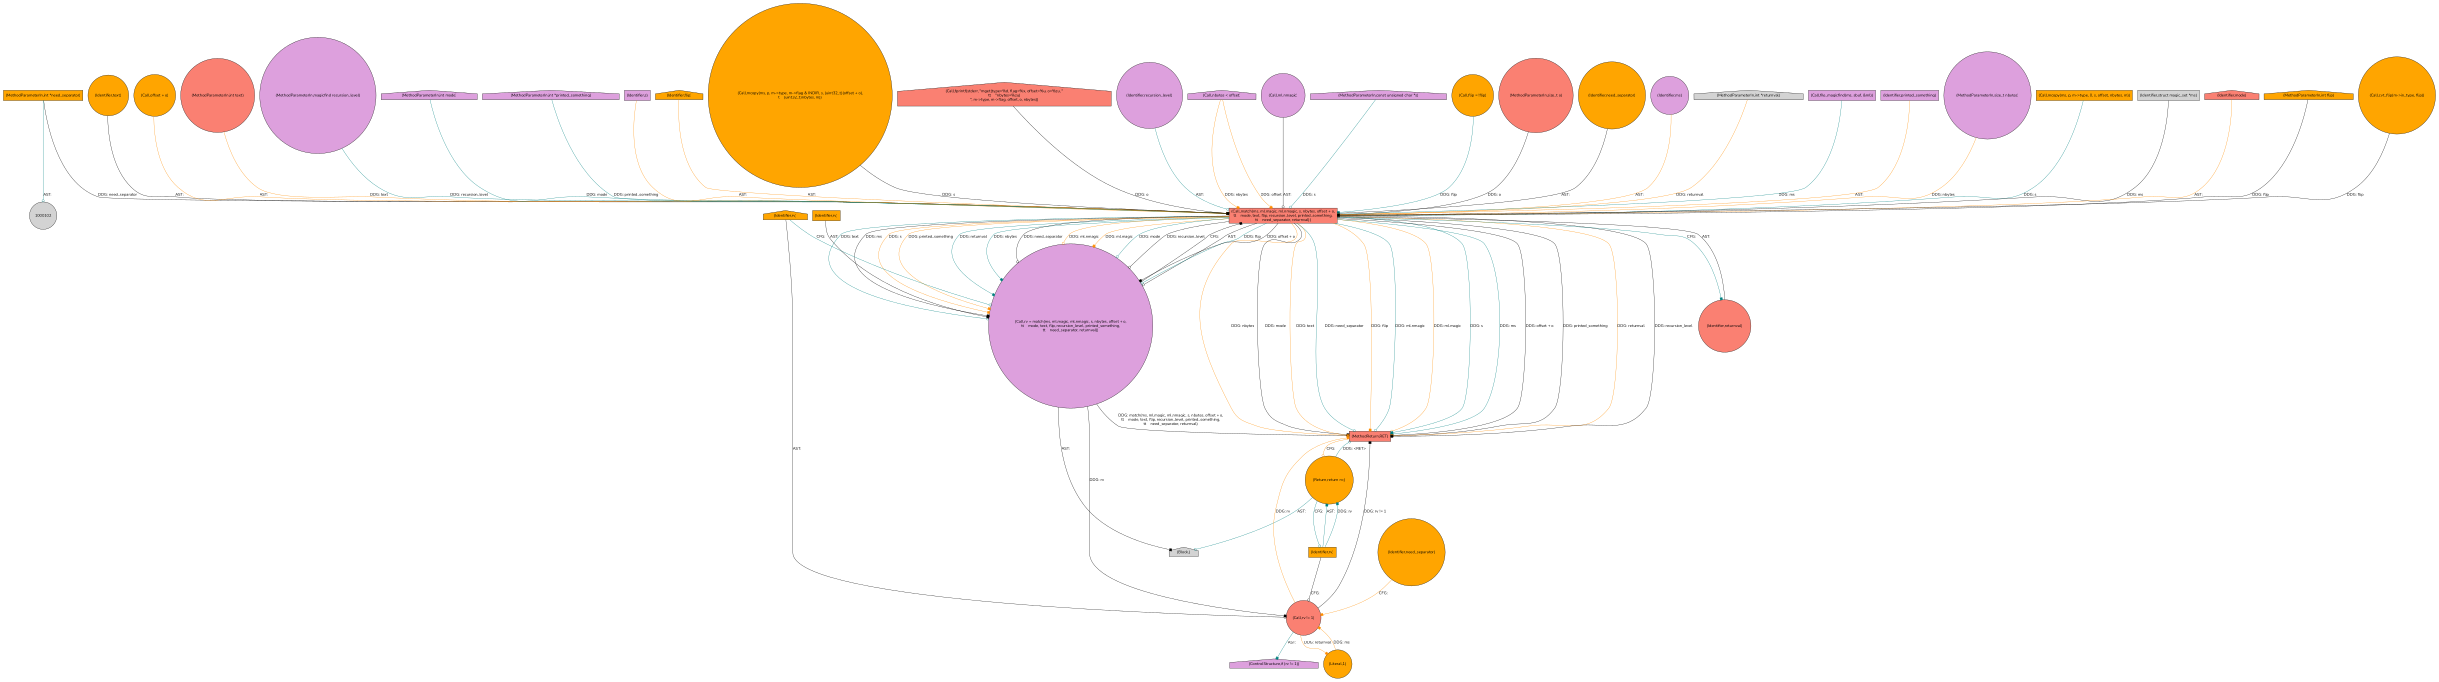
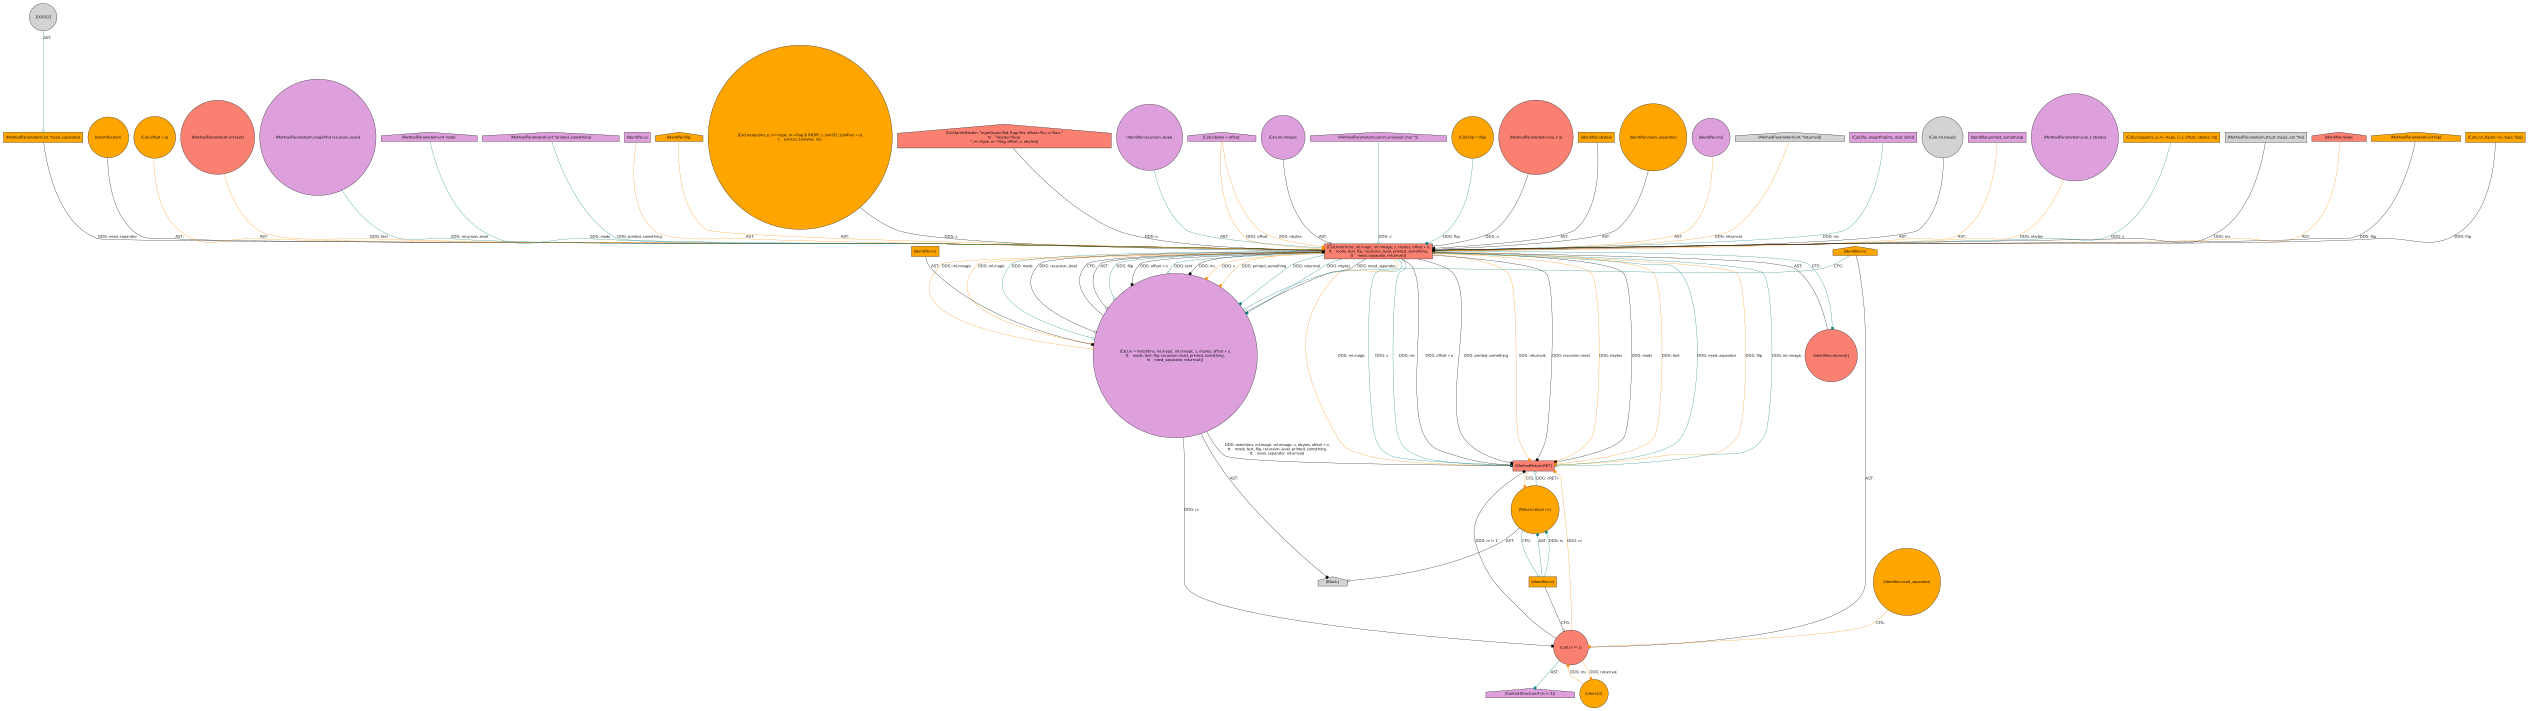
  digraph {
    fontname=Nunito
    node [fillcolor=orange fontname=Nunito shape=circle style=filled]
    edge [arrowhead=box color=black fontname=Nunito]
    n1 [label="(MethodParameterIn,int *need_separator)" shape=box]
    n2 [fillcolor=salmon label="(Call,match(ms, ml.magic, ml.nmagic, s, nbytes, offset + o,\n\t\t    mode, text, flip, recursion_level, printed_something,\n\t\t    need_separator, returnval))" shape=box]
    1000102 [fillcolor=lightgrey]
    n4 [fillcolor=salmon label="(MethodReturn,RET)" shape=box]
    n5 [fillcolor=plum label="(Call,rv = match(ms, ml.magic, ml.nmagic, s, nbytes, offset + o,\n\t\t    mode, text, flip, recursion_level, printed_something,\n\t\t    need_separator, returnval))"]
    n6 [fillcolor=salmon label="(Identifier,returnval)"]
    n7 [label="(Return,return rv;)"]
    n8 [fillcolor=salmon label="(Call,rv != 1)"]
    n9 [fillcolor=lightgrey label="(Block,)" shape=house]
    n10 [fillcolor=plum label="(ControlStructure,if (rv != 1))" shape=house]
    n11 [label="(Literal,1)"]
    n12 [label="(Identifier,rv)" shape=box]
    n13 [label="(Identifier,text)"]
    n14 [label="(Call,offset + o)"]
    n15 [fillcolor=salmon label="(MethodParameterIn,int text)"]
    n16 [fillcolor=plum label="(MethodParameterIn,magicfind recursion_level)"]
    n17 [fillcolor=plum label="(MethodParameterIn,int mode)" shape=house]
    n18 [fillcolor=plum label="(MethodParameterIn,int *printed_something)" shape=house]
    n19 [fillcolor=plum label="(Identifier,s)" shape=box]
    n20 [label="(Identifier,flip)" shape=house]
    n21 [label="(Call,mcopy(ms, p, m->type, m->flag & INDIR, s, (uint32_t)(offset + o),\n\t    (uint32_t)nbytes, m))"]
    n22 [label="(Identifier,rv)" shape=house]
    n23 [fillcolor=salmon label="(Call,fprintf(stderr, \"mget(type=%d, flag=%x, offset=%u, o=%zu, \"\n\t\t    \"nbytes=%zu)\n\", m->type, m->flag, offset, o, nbytes))" shape=house]
    n24 [fillcolor=plum label="(Identifier,recursion_level)"]
    n25 [fillcolor=plum label="(Call,nbytes < offset)" shape=house]
    n26 [fillcolor=plum label="(Call,ml.nmagic)"]
    n27 [fillcolor=plum label="(MethodParameterIn,const unsigned char *s)" shape=house]
    n28 [label="(Call,flip = !flip)"]
    n29 [fillcolor=salmon label="(MethodParameterIn,size_t o)"]
+   n30 [label="(Identifier,nbytes)" shape=box]
    n31 [label="(Identifier,need_separator)"]
    n32 [fillcolor=plum label="(Identifier,ms)"]
    n33 [fillcolor=lightgrey label="(MethodParameterIn,int *returnval)" shape=house]
    n34 [fillcolor=plum label="(Call,file_magicfind(ms, sbuf, &ml))" shape=box]
    n35 [label="(Identifier,need_separator)"]
+   n36 [fillcolor=lightgrey label="(Call,ml.magic)"]
    n37 [fillcolor=plum label="(Identifier,printed_something)" shape=box]
    n38 [fillcolor=plum label="(MethodParameterIn,size_t nbytes)"]
    n39 [label="(Call,mcopy(ms, p, m->type, 0, s, offset, nbytes, m))" shape=box]
-   n40 [fillcolor=lightgrey label="(Identifier,struct magic_set *ms)" shape=box]
+   n40 [fillcolor=lightgrey label="(MethodParameterIn,struct magic_set *ms)" shape=box]
    n41 [label="(Identifier,rv)" shape=box]
    n42 [fillcolor=salmon label="(Identifier,mode)" shape=house]
    n43 [label="(MethodParameterIn,int flip)" shape=house]
-   n44 [label="(Call,cvt_flip(m->in_type, flip))"]
+   n44 [label="(Call,cvt_flip(m->in_type, flip))" shape=box]
    n1 -> n2 [label="DDG: need_separator"]
-   n1 -> 1000102 [arrowhead=odot color=teal label="AST: "]
+   1000102 -> n1 [arrowhead=odot color=teal label="AST: "]
    n2 -> n4 [color=darkorange label="DDG: nbytes"]
    n2 -> n4 [label="DDG: mode"]
    n2 -> n4 [color=darkorange label="DDG: text"]
    n2 -> n4 [arrowhead=odot color=teal label="DDG: need_separator"]
    n2 -> n4 [color=darkorange label="DDG: flip"]
    n2 -> n4 [arrowhead=odot color=teal label="DDG: ml.nmagic"]
    n2 -> n4 [arrowhead=odot color=darkorange label="DDG: ml.magic"]
    n2 -> n4 [color=teal label="DDG: s"]
    n2 -> n4 [color=teal label="DDG: ms"]
    n2 -> n4 [arrowhead=odot label="DDG: offset + o"]
    n2 -> n4 [label="DDG: printed_something"]
    n2 -> n4 [color=darkorange label="DDG: returnval"]
    n2 -> n4 [label="DDG: recursion_level"]
    n2 -> n5 [arrowhead=odot label="AST: "]
    n2 -> n5 [arrowhead=odot color=teal label="DDG: flip"]
    n2 -> n5 [label="DDG: offset + o"]
    n2 -> n5 [arrowhead=odot color=teal label="DDG: text"]
    n2 -> n5 [label="DDG: ms"]
    n2 -> n5 [color=darkorange label="DDG: s"]
    n2 -> n5 [color=darkorange label="DDG: printed_something"]
    n2 -> n5 [color=teal label="DDG: returnval"]
    n2 -> n5 [color=teal label="DDG: nbytes"]
    n2 -> n5 [arrowhead=odot label="DDG: need_separator"]
    n2 -> n5 [arrowhead=odot color=darkorange label="DDG: ml.nmagic"]
    n2 -> n5 [color=darkorange label="DDG: ml.magic"]
    n2 -> n5 [arrowhead=odot color=teal label="DDG: mode"]
    n2 -> n5 [arrowhead=odot label="DDG: recursion_level"]
    n2 -> n6 [color=teal label="CFG: "]
-   n4 -> n7 [arrowhead=odot color=darkorange label="CFG: "]
+   n4 -> n7 [color=darkorange label="CFG: "]
    n5 -> n2 [label="CFG: "]
    n5 -> n4 [arrowhead=odot label="DDG: match(ms, ml.magic, ml.nmagic, s, nbytes, offset + o,\n\t\t    mode, text, flip, recursion_level, printed_something,\n\t\t    need_separator, returnval)"]
    n5 -> n8 [label="DDG: rv"]
    n5 -> n9 [label="AST: "]
    n6 -> n2 [arrowhead=odot label="AST: "]
    n7 -> n4 [arrowhead=odot color=teal label="DDG: <RET>"]
-   n7 -> n9 [arrowhead=odot color=teal label="AST: "]
+   n7 -> n9 [arrowhead=odot label="AST: "]
    n7 -> n12 [arrowhead=odot color=teal label="CFG: "]
    n8 -> n4 [label="DDG: rv != 1"]
    n8 -> n4 [color=darkorange label="DDG: rv"]
    n8 -> n10 [color=teal label="AST: "]
    n8 -> n11 [color=darkorange label="DDG: returnval"]
    n11 -> n8 [color=darkorange label="DDG: ms"]
    n12 -> n7 [color=teal label="AST: "]
    n12 -> n7 [color=teal label="DDG: rv"]
    n12 -> n8 [arrowhead=odot label="CFG: "]
    n13 -> n2 [label="AST: "]
    n14 -> n2 [arrowhead=odot color=darkorange label="AST: "]
    n15 -> n2 [arrowhead=odot color=darkorange label="DDG: text"]
    n16 -> n2 [arrowhead=odot color=teal label="DDG: recursion_level"]
    n17 -> n2 [color=teal label="DDG: mode"]
    n18 -> n2 [arrowhead=odot color=teal label="DDG: printed_something"]
    n19 -> n2 [color=darkorange label="AST: "]
    n20 -> n2 [color=darkorange label="AST: "]
    n21 -> n2 [label="DDG: s"]
    n22 -> n5 [arrowhead=odot color=teal label="CFG: "]
    n22 -> n8 [arrowhead=odot label="AST: "]
    n23 -> n2 [label="DDG: o"]
    n24 -> n2 [arrowhead=odot color=teal label="AST: "]
    n25 -> n2 [color=darkorange label="DDG: nbytes"]
    n25 -> n2 [color=darkorange label="DDG: offset"]
    n26 -> n2 [arrowhead=odot label="AST: "]
    n27 -> n2 [arrowhead=odot color=teal label="DDG: s"]
    n28 -> n2 [color=teal label="DDG: flip"]
    n29 -> n2 [arrowhead=odot label="DDG: o"]
+   n30 -> n2 [label="AST: "]
    n31 -> n2 [arrowhead=odot label="AST: "]
    n32 -> n2 [color=darkorange label="AST: "]
    n33 -> n2 [arrowhead=odot color=darkorange label="DDG: returnval"]
    n34 -> n2 [color=teal label="DDG: ms"]
    n35 -> n8 [color=darkorange label="CFG: "]
+   n36 -> n2 [label="AST: "]
    n37 -> n2 [arrowhead=odot color=darkorange label="AST: "]
    n38 -> n2 [arrowhead=odot color=darkorange label="DDG: nbytes"]
    n39 -> n2 [arrowhead=odot color=teal label="DDG: s"]
    n40 -> n2 [label="DDG: ms"]
    n41 -> n5 [label="AST: "]
    n42 -> n2 [arrowhead=odot color=darkorange label="AST: "]
    n43 -> n2 [arrowhead=odot label="DDG: flip"]
    n44 -> n2 [label="DDG: flip"]
  }
